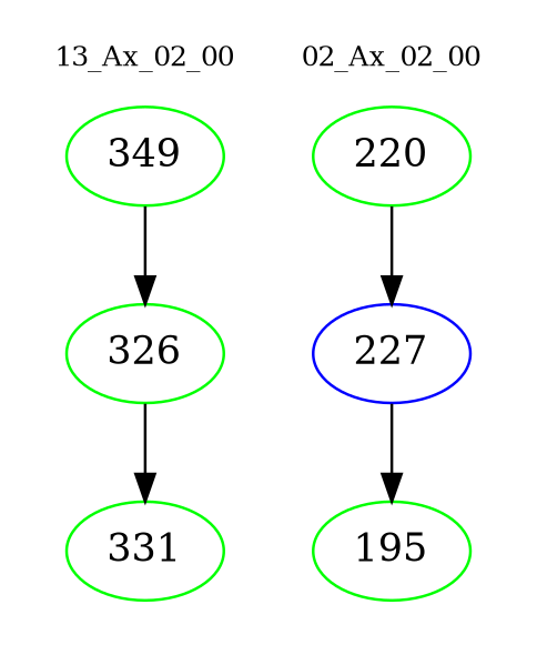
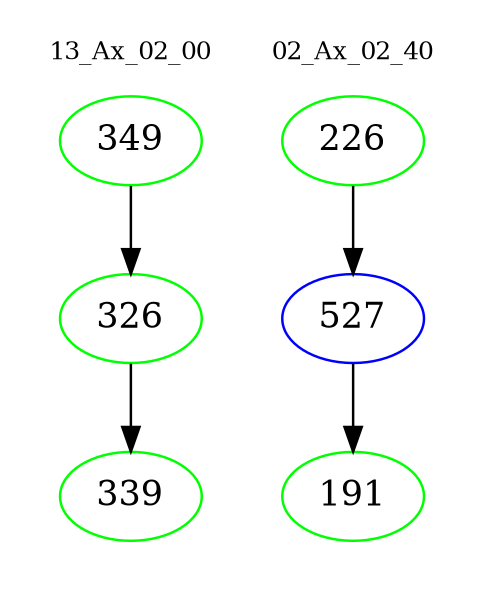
  digraph {
    node [color=green]
    edge [color=black]
    n1 [label=349]
    n2 [label=326]
-   n3 [label=331]
-   n4 [label=220]
-   n5 [color=blue label=227]
-   n6 [label=195]
+   n3 [label=339]
+   n4 [label=226]
+   n5 [color=blue label=527]
+   n6 [label=191]
    subgraph cluster_1 {
      color=white
      fontsize=10
      label="13_Ax_02_00"
      n1
      n2
      n3
    }
    subgraph cluster_2 {
      color=white
      fontsize=10
-     label="02_Ax_02_00"
+     label="02_Ax_02_40"
      n4
      n5
      n6
    }
    n1 -> n2
    n2 -> n3
    n4 -> n5
    n5 -> n6
  }
